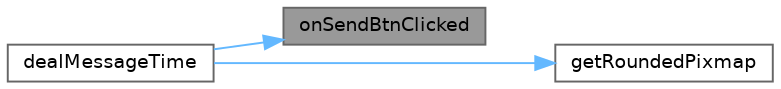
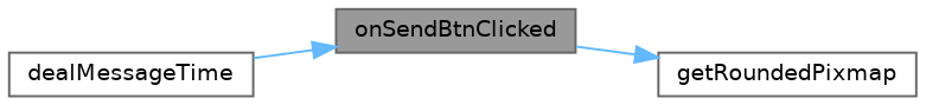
  digraph {
    rankdir=LR
    node [color=grey40 fillcolor=white fontname=Helvetica fontsize=10 shape=box style=filled]
    edge [color=steelblue1 fontname=Helvetica fontsize=10 labelfontname=Helvetica labelfontsize=10 style=solid]
    n1 [color=gray40 fillcolor=grey60 fontcolor=black height=0.2 label=onSendBtnClicked width=0.4]
    n2 [height=0.2 label=getRoundedPixmap width=0.4]
    n3 [height=0.2 label=dealMessageTime width=0.4]
-   n3 -> n2
+   n1 -> n2
    n3 -> n1
  }
